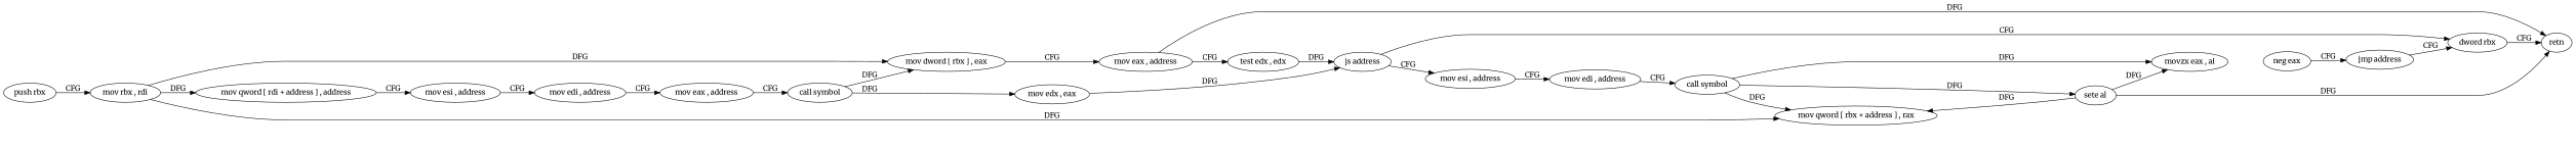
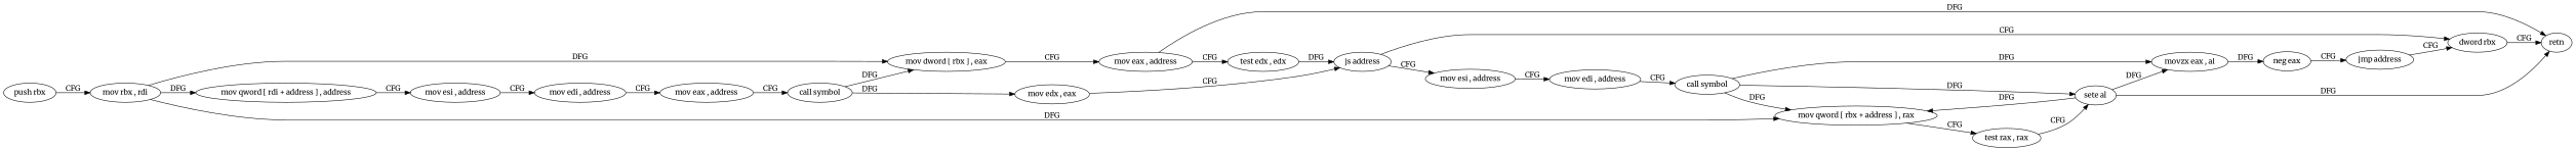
  digraph {
    fontname=Merriweather
    rankdir=LR
    node [fontname=Merriweather]
    edge [fontname=Merriweather]
    n1 [label="push rbx"]
    n2 [label="mov rbx , rdi"]
    n3 [label="mov qword [ rdi + address ] , address"]
    n4 [label="mov dword [ rbx ] , eax"]
    n5 [label="mov qword [ rbx + address ] , rax"]
    n6 [label="mov esi , address"]
    n7 [label="mov eax , address"]
+   n8 [label="test rax , rax"]
    n9 [label="mov edi , address"]
    n10 [label="mov eax , address"]
    n11 [label="call symbol"]
    n12 [label="mov edx , eax"]
    n13 [label="js address"]
    n14 [label="mov esi , address"]
    n15 [label="dword rbx"]
    n16 [label="test edx , edx"]
    n17 [label=retn]
    n18 [label="mov edi , address"]
    n19 [label="call symbol"]
    n20 [label="sete al"]
    n21 [label="movzx eax , al"]
    n22 [label="neg eax"]
    n23 [label="jmp address"]
    n1 -> n2 [label=CFG]
    n2 -> n3 [label=DFG]
    n2 -> n4 [label=DFG]
    n2 -> n5 [label=DFG]
    n3 -> n6 [label=CFG]
    n4 -> n7 [label=CFG]
+   n5 -> n8 [label=CFG]
    n6 -> n9 [label=CFG]
    n7 -> n16 [label=CFG]
    n7 -> n17 [label=DFG]
+   n8 -> n20 [label=CFG]
    n9 -> n10 [label=CFG]
    n10 -> n11 [label=CFG]
    n11 -> n4 [label=DFG]
    n11 -> n12 [label=DFG]
-   n12 -> n13 [label=DFG]
+   n12 -> n13 [label=CFG]
    n13 -> n14 [label=CFG]
    n13 -> n15 [label=CFG]
    n14 -> n18 [label=CFG]
    n15 -> n17 [label=CFG]
    n16 -> n13 [label=DFG]
    n18 -> n19 [label=CFG]
    n19 -> n5 [label=DFG]
    n19 -> n20 [label=DFG]
    n19 -> n21 [label=DFG]
    n20 -> n5 [label=DFG]
    n20 -> n17 [label=DFG]
    n20 -> n21 [label=DFG]
+   n21 -> n22 [label=DFG]
    n22 -> n23 [label=CFG]
    n23 -> n15 [label=CFG]
  }
